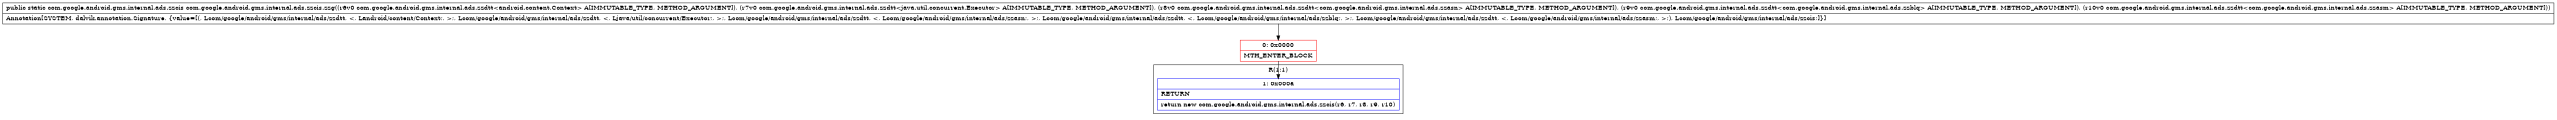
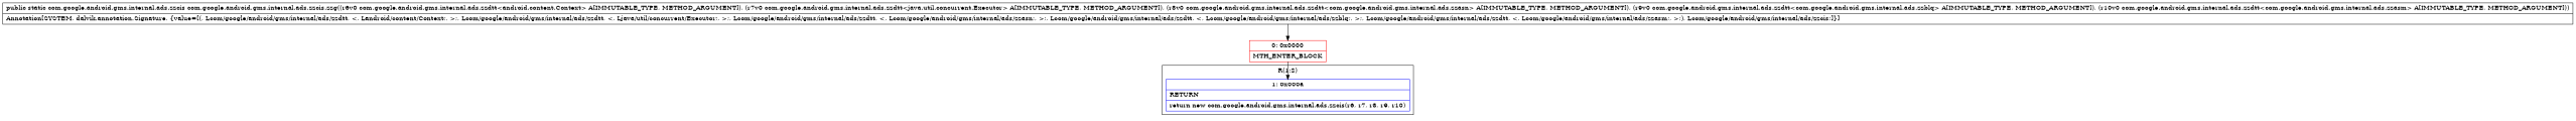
  digraph {
    node [shape=record]
    n1 [color=blue label="{1\:\ 0x000a|RETURN\l|return new com.google.android.gms.internal.ads.zzcis(r6, r7, r8, r9, r10)\l}"]
    n2 [color=red label="{0\:\ 0x0000|MTH_ENTER_BLOCK\l}"]
    n3 [label="{public static com.google.android.gms.internal.ads.zzcis com.google.android.gms.internal.ads.zzcis.zzg((r6v0 com.google.android.gms.internal.ads.zzdtt\<android.content.Context\> A[IMMUTABLE_TYPE, METHOD_ARGUMENT]), (r7v0 com.google.android.gms.internal.ads.zzdtt\<java.util.concurrent.Executor\> A[IMMUTABLE_TYPE, METHOD_ARGUMENT]), (r8v0 com.google.android.gms.internal.ads.zzdtt\<com.google.android.gms.internal.ads.zzasn\> A[IMMUTABLE_TYPE, METHOD_ARGUMENT]), (r9v0 com.google.android.gms.internal.ads.zzdtt\<com.google.android.gms.internal.ads.zzblq\> A[IMMUTABLE_TYPE, METHOD_ARGUMENT]), (r10v0 com.google.android.gms.internal.ads.zzdtt\<com.google.android.gms.internal.ads.zzasm\> A[IMMUTABLE_TYPE, METHOD_ARGUMENT]))  | Annotation[SYSTEM, dalvik.annotation.Signature, \{value=[(, Lcom\/google\/android\/gms\/internal\/ads\/zzdtt, \<, Landroid\/content\/Context;, \>;, Lcom\/google\/android\/gms\/internal\/ads\/zzdtt, \<, Ljava\/util\/concurrent\/Executor;, \>;, Lcom\/google\/android\/gms\/internal\/ads\/zzdtt, \<, Lcom\/google\/android\/gms\/internal\/ads\/zzasn;, \>;, Lcom\/google\/android\/gms\/internal\/ads\/zzdtt, \<, Lcom\/google\/android\/gms\/internal\/ads\/zzblq;, \>;, Lcom\/google\/android\/gms\/internal\/ads\/zzdtt, \<, Lcom\/google\/android\/gms\/internal\/ads\/zzasm;, \>;), Lcom\/google\/android\/gms\/internal\/ads\/zzcis;]\}]\l}"]
    subgraph cluster_1 {
-     label="R(1:1)"
+     label="R(1:2)"
      n1
    }
    n2 -> n1
    n3 -> n2
  }
